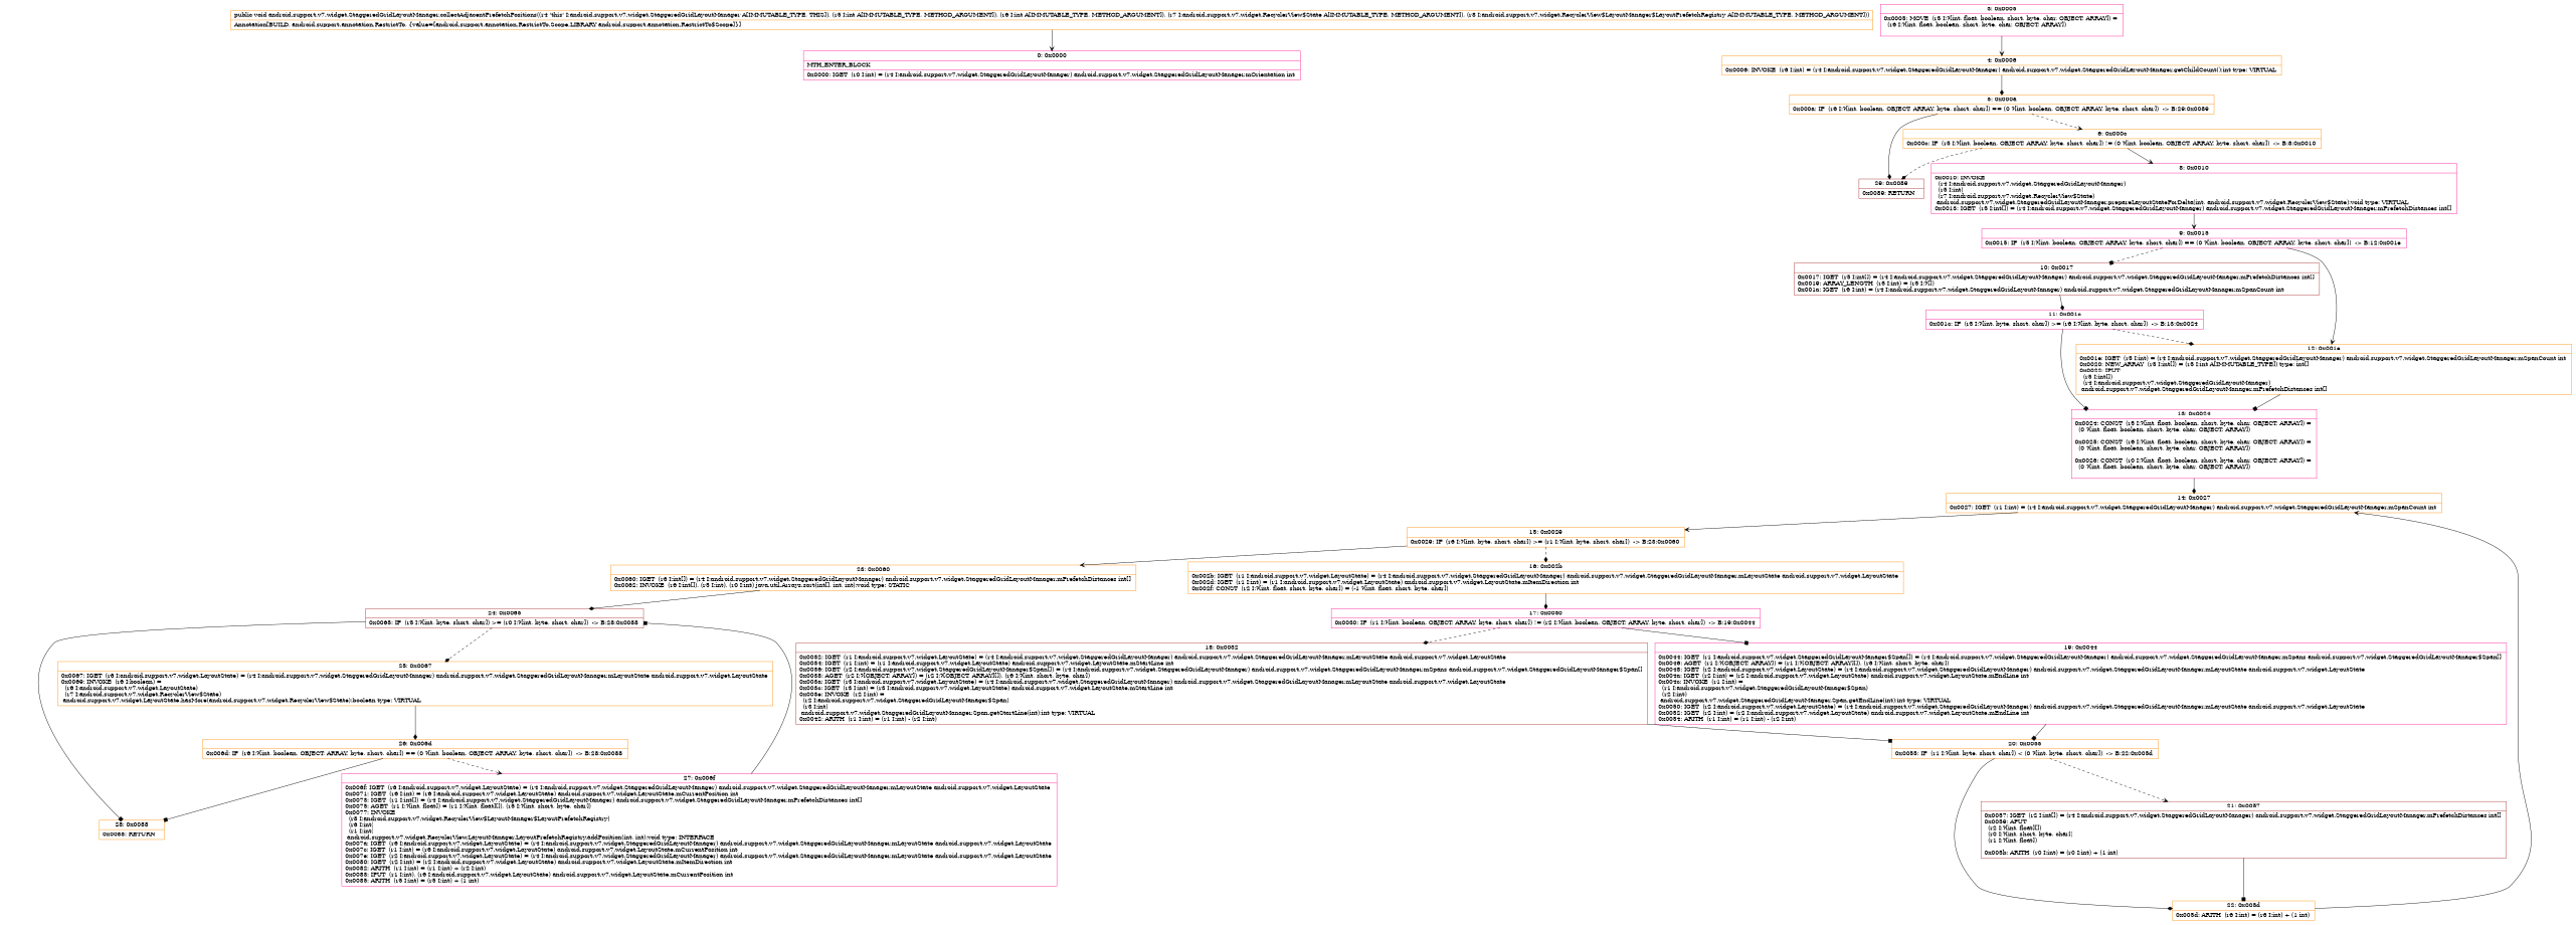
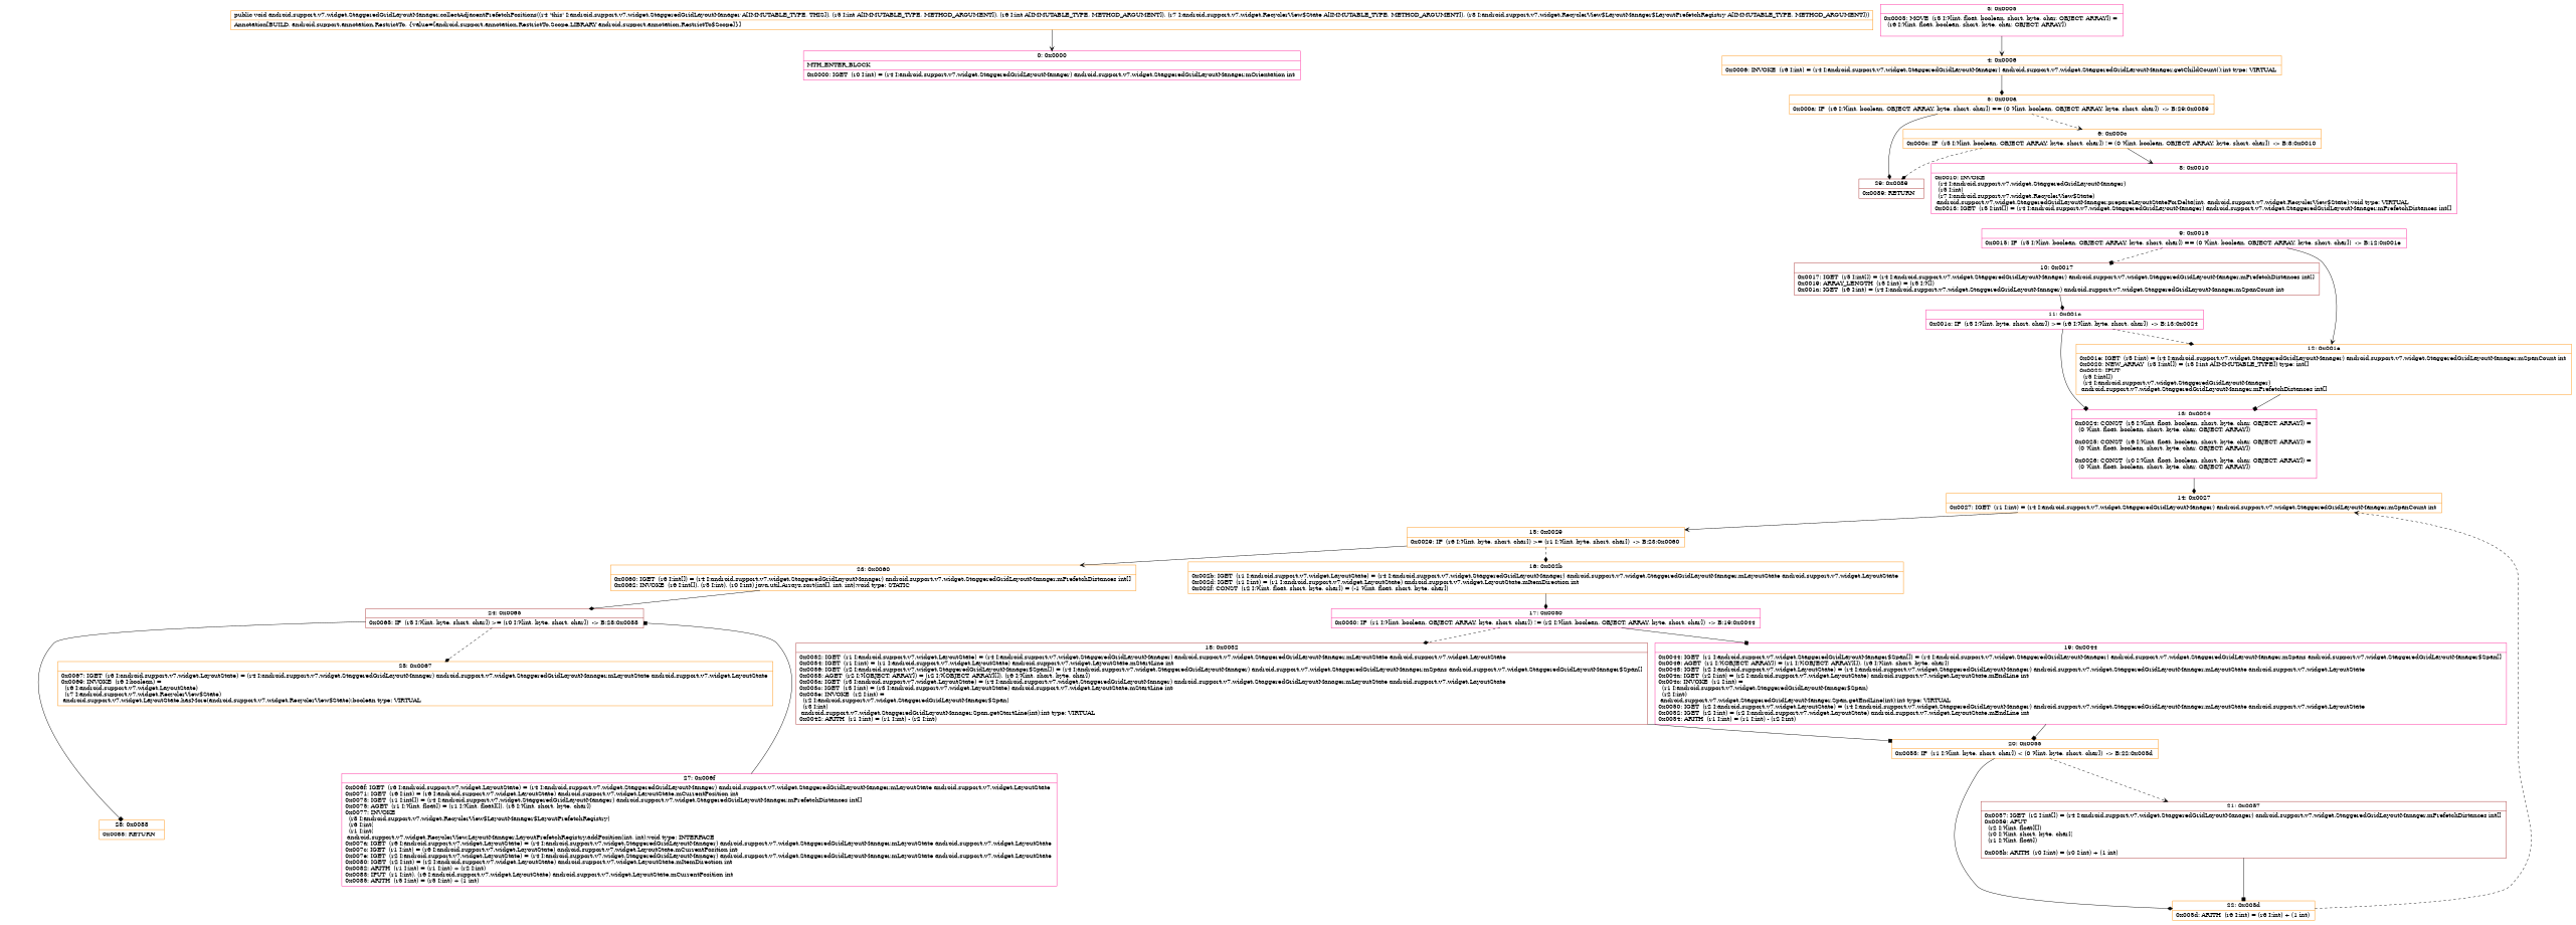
  digraph {
    node [color=darkorange shape=record]
    edge [arrowhead=diamond]
    n1 [color=deeppink label="{0\:\ 0x0000|MTH_ENTER_BLOCK\l|0x0000: IGET  (r0 I:int) = (r4 I:android.support.v7.widget.StaggeredGridLayoutManager) android.support.v7.widget.StaggeredGridLayoutManager.mOrientation int \l}"]
    n2 [color=deeppink label="{3\:\ 0x0005|0x0005: MOVE  (r5 I:?[int, float, boolean, short, byte, char, OBJECT, ARRAY]) = \l  (r6 I:?[int, float, boolean, short, byte, char, OBJECT, ARRAY])\l \l}"]
    n3 [label="{4\:\ 0x0006|0x0006: INVOKE  (r6 I:int) = (r4 I:android.support.v7.widget.StaggeredGridLayoutManager) android.support.v7.widget.StaggeredGridLayoutManager.getChildCount():int type: VIRTUAL \l}"]
    n4 [label="{5\:\ 0x000a|0x000a: IF  (r6 I:?[int, boolean, OBJECT, ARRAY, byte, short, char]) == (0 ?[int, boolean, OBJECT, ARRAY, byte, short, char])  \-\> B:29:0x0089 \l}"]
    n5 [label="{6\:\ 0x000c|0x000c: IF  (r5 I:?[int, boolean, OBJECT, ARRAY, byte, short, char]) != (0 ?[int, boolean, OBJECT, ARRAY, byte, short, char])  \-\> B:8:0x0010 \l}"]
    n6 [color=brown label="{29\:\ 0x0089|0x0089: RETURN   \l}"]
    n7 [color=deeppink label="{8\:\ 0x0010|0x0010: INVOKE  \l  (r4 I:android.support.v7.widget.StaggeredGridLayoutManager)\l  (r5 I:int)\l  (r7 I:android.support.v7.widget.RecyclerView$State)\l android.support.v7.widget.StaggeredGridLayoutManager.prepareLayoutStateForDelta(int, android.support.v7.widget.RecyclerView$State):void type: VIRTUAL \l0x0013: IGET  (r5 I:int[]) = (r4 I:android.support.v7.widget.StaggeredGridLayoutManager) android.support.v7.widget.StaggeredGridLayoutManager.mPrefetchDistances int[] \l}"]
    n8 [color=deeppink label="{9\:\ 0x0015|0x0015: IF  (r5 I:?[int, boolean, OBJECT, ARRAY, byte, short, char]) == (0 ?[int, boolean, OBJECT, ARRAY, byte, short, char])  \-\> B:12:0x001e \l}"]
    n9 [color=brown label="{10\:\ 0x0017|0x0017: IGET  (r5 I:int[]) = (r4 I:android.support.v7.widget.StaggeredGridLayoutManager) android.support.v7.widget.StaggeredGridLayoutManager.mPrefetchDistances int[] \l0x0019: ARRAY_LENGTH  (r5 I:int) = (r5 I:?[]) \l0x001a: IGET  (r6 I:int) = (r4 I:android.support.v7.widget.StaggeredGridLayoutManager) android.support.v7.widget.StaggeredGridLayoutManager.mSpanCount int \l}"]
    n10 [label="{12\:\ 0x001e|0x001e: IGET  (r5 I:int) = (r4 I:android.support.v7.widget.StaggeredGridLayoutManager) android.support.v7.widget.StaggeredGridLayoutManager.mSpanCount int \l0x0020: NEW_ARRAY  (r5 I:int[]) = (r5 I:int A[IMMUTABLE_TYPE]) type: int[] \l0x0022: IPUT  \l  (r5 I:int[])\l  (r4 I:android.support.v7.widget.StaggeredGridLayoutManager)\l android.support.v7.widget.StaggeredGridLayoutManager.mPrefetchDistances int[] \l}"]
    n11 [color=deeppink label="{11\:\ 0x001c|0x001c: IF  (r5 I:?[int, byte, short, char]) \>= (r6 I:?[int, byte, short, char])  \-\> B:13:0x0024 \l}"]
    n12 [color=deeppink label="{13\:\ 0x0024|0x0024: CONST  (r5 I:?[int, float, boolean, short, byte, char, OBJECT, ARRAY]) = \l  (0 ?[int, float, boolean, short, byte, char, OBJECT, ARRAY])\l \l0x0025: CONST  (r6 I:?[int, float, boolean, short, byte, char, OBJECT, ARRAY]) = \l  (0 ?[int, float, boolean, short, byte, char, OBJECT, ARRAY])\l \l0x0026: CONST  (r0 I:?[int, float, boolean, short, byte, char, OBJECT, ARRAY]) = \l  (0 ?[int, float, boolean, short, byte, char, OBJECT, ARRAY])\l \l}"]
    n13 [label="{14\:\ 0x0027|0x0027: IGET  (r1 I:int) = (r4 I:android.support.v7.widget.StaggeredGridLayoutManager) android.support.v7.widget.StaggeredGridLayoutManager.mSpanCount int \l}"]
    n14 [label="{15\:\ 0x0029|0x0029: IF  (r6 I:?[int, byte, short, char]) \>= (r1 I:?[int, byte, short, char])  \-\> B:23:0x0060 \l}"]
    n15 [label="{16\:\ 0x002b|0x002b: IGET  (r1 I:android.support.v7.widget.LayoutState) = (r4 I:android.support.v7.widget.StaggeredGridLayoutManager) android.support.v7.widget.StaggeredGridLayoutManager.mLayoutState android.support.v7.widget.LayoutState \l0x002d: IGET  (r1 I:int) = (r1 I:android.support.v7.widget.LayoutState) android.support.v7.widget.LayoutState.mItemDirection int \l0x002f: CONST  (r2 I:?[int, float, short, byte, char]) = (\-1 ?[int, float, short, byte, char]) \l}"]
    n16 [label="{23\:\ 0x0060|0x0060: IGET  (r6 I:int[]) = (r4 I:android.support.v7.widget.StaggeredGridLayoutManager) android.support.v7.widget.StaggeredGridLayoutManager.mPrefetchDistances int[] \l0x0062: INVOKE  (r6 I:int[]), (r5 I:int), (r0 I:int) java.util.Arrays.sort(int[], int, int):void type: STATIC \l}"]
    n17 [color=deeppink label="{17\:\ 0x0030|0x0030: IF  (r1 I:?[int, boolean, OBJECT, ARRAY, byte, short, char]) != (r2 I:?[int, boolean, OBJECT, ARRAY, byte, short, char])  \-\> B:19:0x0044 \l}"]
    n18 [color=brown label="{24\:\ 0x0065|0x0065: IF  (r5 I:?[int, byte, short, char]) \>= (r0 I:?[int, byte, short, char])  \-\> B:28:0x0088 \l}"]
    n19 [color=brown label="{18\:\ 0x0032|0x0032: IGET  (r1 I:android.support.v7.widget.LayoutState) = (r4 I:android.support.v7.widget.StaggeredGridLayoutManager) android.support.v7.widget.StaggeredGridLayoutManager.mLayoutState android.support.v7.widget.LayoutState \l0x0034: IGET  (r1 I:int) = (r1 I:android.support.v7.widget.LayoutState) android.support.v7.widget.LayoutState.mStartLine int \l0x0036: IGET  (r2 I:android.support.v7.widget.StaggeredGridLayoutManager$Span[]) = (r4 I:android.support.v7.widget.StaggeredGridLayoutManager) android.support.v7.widget.StaggeredGridLayoutManager.mSpans android.support.v7.widget.StaggeredGridLayoutManager$Span[] \l0x0038: AGET  (r2 I:?[OBJECT, ARRAY]) = (r2 I:?[OBJECT, ARRAY][]), (r6 I:?[int, short, byte, char]) \l0x003a: IGET  (r3 I:android.support.v7.widget.LayoutState) = (r4 I:android.support.v7.widget.StaggeredGridLayoutManager) android.support.v7.widget.StaggeredGridLayoutManager.mLayoutState android.support.v7.widget.LayoutState \l0x003c: IGET  (r3 I:int) = (r3 I:android.support.v7.widget.LayoutState) android.support.v7.widget.LayoutState.mStartLine int \l0x003e: INVOKE  (r2 I:int) = \l  (r2 I:android.support.v7.widget.StaggeredGridLayoutManager$Span)\l  (r3 I:int)\l android.support.v7.widget.StaggeredGridLayoutManager.Span.getStartLine(int):int type: VIRTUAL \l0x0042: ARITH  (r1 I:int) = (r1 I:int) \- (r2 I:int) \l}"]
    n20 [color=deeppink label="{19\:\ 0x0044|0x0044: IGET  (r1 I:android.support.v7.widget.StaggeredGridLayoutManager$Span[]) = (r4 I:android.support.v7.widget.StaggeredGridLayoutManager) android.support.v7.widget.StaggeredGridLayoutManager.mSpans android.support.v7.widget.StaggeredGridLayoutManager$Span[] \l0x0046: AGET  (r1 I:?[OBJECT, ARRAY]) = (r1 I:?[OBJECT, ARRAY][]), (r6 I:?[int, short, byte, char]) \l0x0048: IGET  (r2 I:android.support.v7.widget.LayoutState) = (r4 I:android.support.v7.widget.StaggeredGridLayoutManager) android.support.v7.widget.StaggeredGridLayoutManager.mLayoutState android.support.v7.widget.LayoutState \l0x004a: IGET  (r2 I:int) = (r2 I:android.support.v7.widget.LayoutState) android.support.v7.widget.LayoutState.mEndLine int \l0x004c: INVOKE  (r1 I:int) = \l  (r1 I:android.support.v7.widget.StaggeredGridLayoutManager$Span)\l  (r2 I:int)\l android.support.v7.widget.StaggeredGridLayoutManager.Span.getEndLine(int):int type: VIRTUAL \l0x0050: IGET  (r2 I:android.support.v7.widget.LayoutState) = (r4 I:android.support.v7.widget.StaggeredGridLayoutManager) android.support.v7.widget.StaggeredGridLayoutManager.mLayoutState android.support.v7.widget.LayoutState \l0x0052: IGET  (r2 I:int) = (r2 I:android.support.v7.widget.LayoutState) android.support.v7.widget.LayoutState.mEndLine int \l0x0054: ARITH  (r1 I:int) = (r1 I:int) \- (r2 I:int) \l}"]
    n21 [label="{20\:\ 0x0055|0x0055: IF  (r1 I:?[int, byte, short, char]) \< (0 ?[int, byte, short, char])  \-\> B:22:0x005d \l}"]
    n22 [color=brown label="{21\:\ 0x0057|0x0057: IGET  (r2 I:int[]) = (r4 I:android.support.v7.widget.StaggeredGridLayoutManager) android.support.v7.widget.StaggeredGridLayoutManager.mPrefetchDistances int[] \l0x0059: APUT  \l  (r2 I:?[int, float][])\l  (r0 I:?[int, short, byte, char])\l  (r1 I:?[int, float])\l \l0x005b: ARITH  (r0 I:int) = (r0 I:int) + (1 int) \l}"]
    n23 [label="{22\:\ 0x005d|0x005d: ARITH  (r6 I:int) = (r6 I:int) + (1 int) \l}"]
    n24 [label="{25\:\ 0x0067|0x0067: IGET  (r6 I:android.support.v7.widget.LayoutState) = (r4 I:android.support.v7.widget.StaggeredGridLayoutManager) android.support.v7.widget.StaggeredGridLayoutManager.mLayoutState android.support.v7.widget.LayoutState \l0x0069: INVOKE  (r6 I:boolean) = \l  (r6 I:android.support.v7.widget.LayoutState)\l  (r7 I:android.support.v7.widget.RecyclerView$State)\l android.support.v7.widget.LayoutState.hasMore(android.support.v7.widget.RecyclerView$State):boolean type: VIRTUAL \l}"]
    n25 [label="{28\:\ 0x0088|0x0088: RETURN   \l}"]
-   n26 [label="{26\:\ 0x006d|0x006d: IF  (r6 I:?[int, boolean, OBJECT, ARRAY, byte, short, char]) == (0 ?[int, boolean, OBJECT, ARRAY, byte, short, char])  \-\> B:28:0x0088 \l}"]
    n27 [color=deeppink label="{27\:\ 0x006f|0x006f: IGET  (r6 I:android.support.v7.widget.LayoutState) = (r4 I:android.support.v7.widget.StaggeredGridLayoutManager) android.support.v7.widget.StaggeredGridLayoutManager.mLayoutState android.support.v7.widget.LayoutState \l0x0071: IGET  (r6 I:int) = (r6 I:android.support.v7.widget.LayoutState) android.support.v7.widget.LayoutState.mCurrentPosition int \l0x0073: IGET  (r1 I:int[]) = (r4 I:android.support.v7.widget.StaggeredGridLayoutManager) android.support.v7.widget.StaggeredGridLayoutManager.mPrefetchDistances int[] \l0x0075: AGET  (r1 I:?[int, float]) = (r1 I:?[int, float][]), (r5 I:?[int, short, byte, char]) \l0x0077: INVOKE  \l  (r8 I:android.support.v7.widget.RecyclerView$LayoutManager$LayoutPrefetchRegistry)\l  (r6 I:int)\l  (r1 I:int)\l android.support.v7.widget.RecyclerView.LayoutManager.LayoutPrefetchRegistry.addPosition(int, int):void type: INTERFACE \l0x007a: IGET  (r6 I:android.support.v7.widget.LayoutState) = (r4 I:android.support.v7.widget.StaggeredGridLayoutManager) android.support.v7.widget.StaggeredGridLayoutManager.mLayoutState android.support.v7.widget.LayoutState \l0x007c: IGET  (r1 I:int) = (r6 I:android.support.v7.widget.LayoutState) android.support.v7.widget.LayoutState.mCurrentPosition int \l0x007e: IGET  (r2 I:android.support.v7.widget.LayoutState) = (r4 I:android.support.v7.widget.StaggeredGridLayoutManager) android.support.v7.widget.StaggeredGridLayoutManager.mLayoutState android.support.v7.widget.LayoutState \l0x0080: IGET  (r2 I:int) = (r2 I:android.support.v7.widget.LayoutState) android.support.v7.widget.LayoutState.mItemDirection int \l0x0082: ARITH  (r1 I:int) = (r1 I:int) + (r2 I:int) \l0x0083: IPUT  (r1 I:int), (r6 I:android.support.v7.widget.LayoutState) android.support.v7.widget.LayoutState.mCurrentPosition int \l0x0085: ARITH  (r5 I:int) = (r5 I:int) + (1 int) \l}"]
    n28 [label="{public void android.support.v7.widget.StaggeredGridLayoutManager.collectAdjacentPrefetchPositions((r4 'this' I:android.support.v7.widget.StaggeredGridLayoutManager A[IMMUTABLE_TYPE, THIS]), (r5 I:int A[IMMUTABLE_TYPE, METHOD_ARGUMENT]), (r6 I:int A[IMMUTABLE_TYPE, METHOD_ARGUMENT]), (r7 I:android.support.v7.widget.RecyclerView$State A[IMMUTABLE_TYPE, METHOD_ARGUMENT]), (r8 I:android.support.v7.widget.RecyclerView$LayoutManager$LayoutPrefetchRegistry A[IMMUTABLE_TYPE, METHOD_ARGUMENT]))  | Annotation[BUILD, android.support.annotation.RestrictTo, \{value=[android.support.annotation.RestrictTo.Scope.LIBRARY android.support.annotation.RestrictTo$Scope]\}]\l}"]
    n2 -> n3 [arrowhead=vee]
    n3 -> n4
    n4 -> n5 [arrowhead=vee style=dashed]
    n4 -> n6
    n5 -> n6 [style=dashed]
    n5 -> n7 [arrowhead=vee]
-   n7 -> n8 [arrowhead=vee]
    n8 -> n9 [arrowhead=box style=dashed]
    n8 -> n10 [arrowhead=vee]
    n9 -> n11
    n10 -> n12 [arrowhead=box]
    n11 -> n10 [style=dashed]
    n11 -> n12 [arrowhead=box]
    n12 -> n13
    n13 -> n14 [arrowhead=vee]
    n14 -> n15 [style=dashed]
    n14 -> n16 [arrowhead=vee]
    n15 -> n17
    n16 -> n18
    n17 -> n19 [style=dashed]
    n17 -> n20 [arrowhead=box]
    n18 -> n24 [style=dashed]
    n18 -> n25 [arrowhead=box]
    n19 -> n21 [arrowhead=box]
    n20 -> n21 [arrowhead=box]
    n21 -> n22 [arrowhead=vee style=dashed]
    n21 -> n23
    n22 -> n23 [arrowhead=box]
-   n23 -> n13 [arrowhead=vee]
-   n24 -> n26
-   n26 -> n25 [arrowhead=box]
-   n26 -> n27 [arrowhead=vee style=dashed]
+   n23 -> n13 [arrowhead=vee style=dashed]
    n27 -> n18 [arrowhead=box]
    n28 -> n1 [arrowhead=vee]
  }
